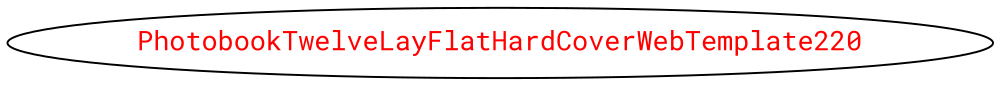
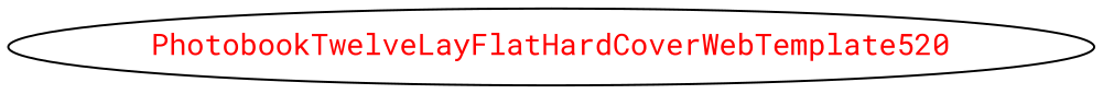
  digraph {
    concentrate=true
    rankdir=LR
    ranksep=2.0
    splines=ortho
    fontname="Roboto Mono"
-   PhotobookTwelveLayFlatHardCoverWebTemplate220 [fontcolor=red fontname="Roboto Mono"]
+   PhotobookTwelveLayFlatHardCoverWebTemplate220 [fontcolor=red fontname="Roboto Mono" label=PhotobookTwelveLayFlatHardCoverWebTemplate520]
  }
